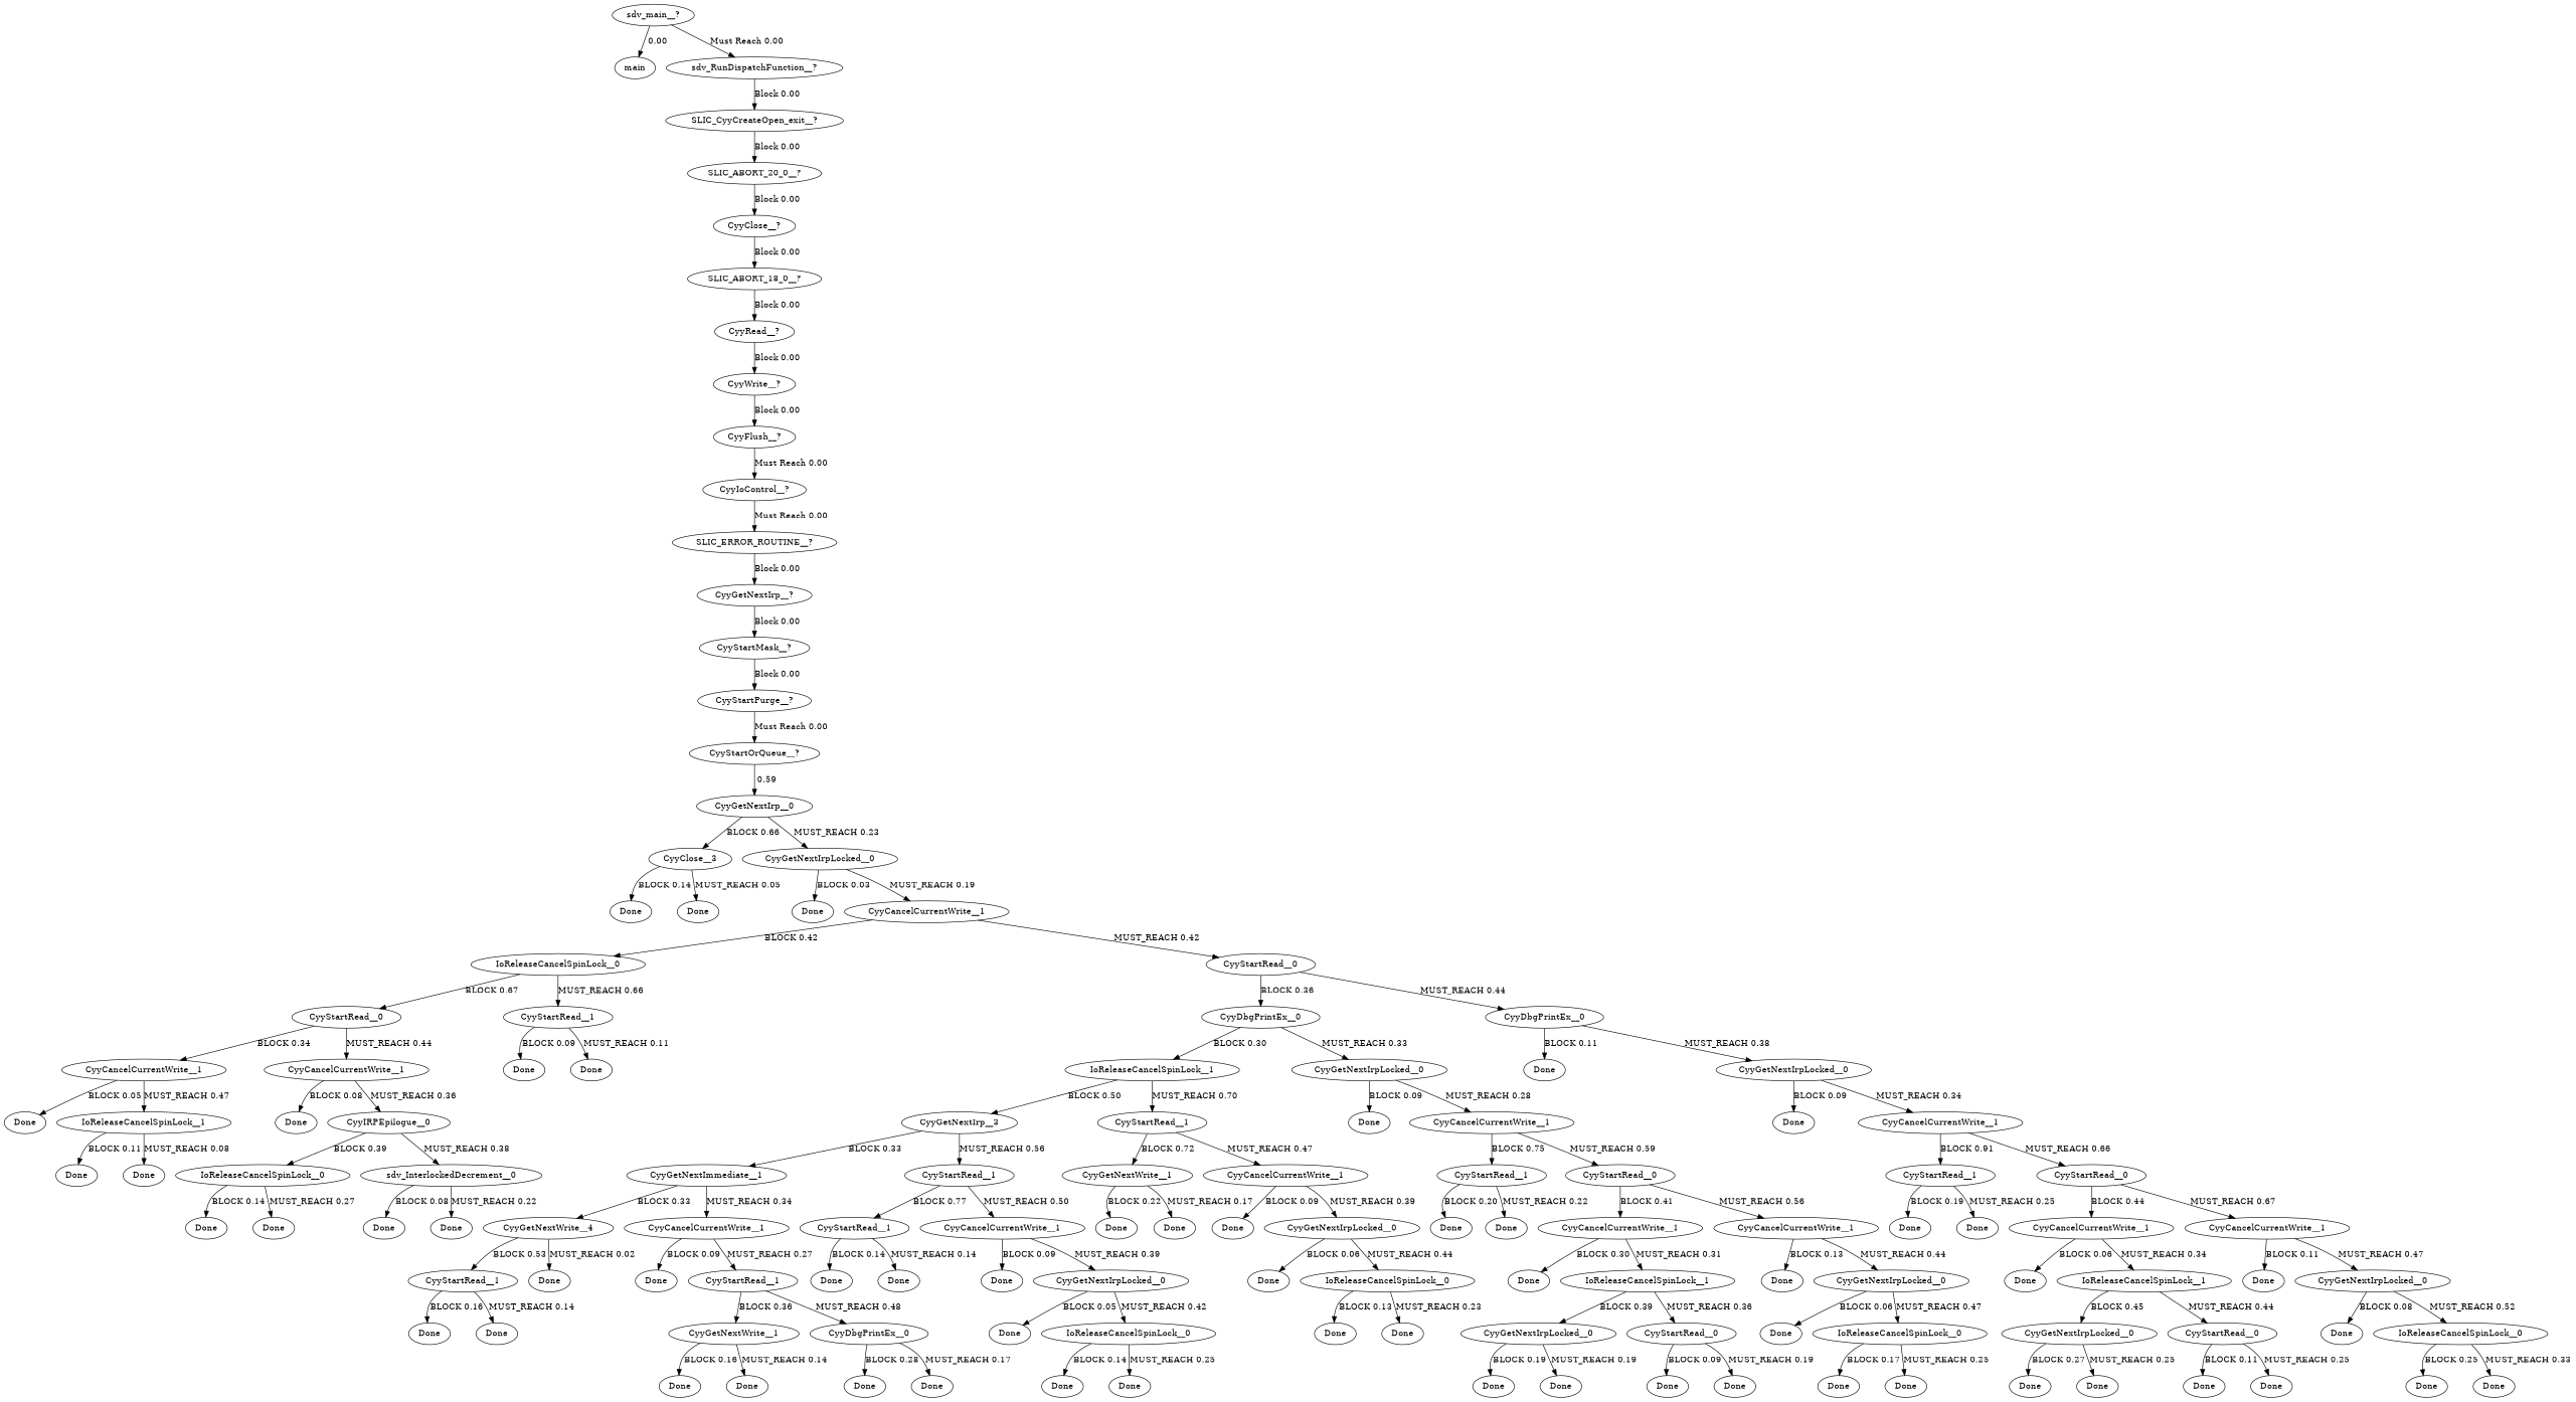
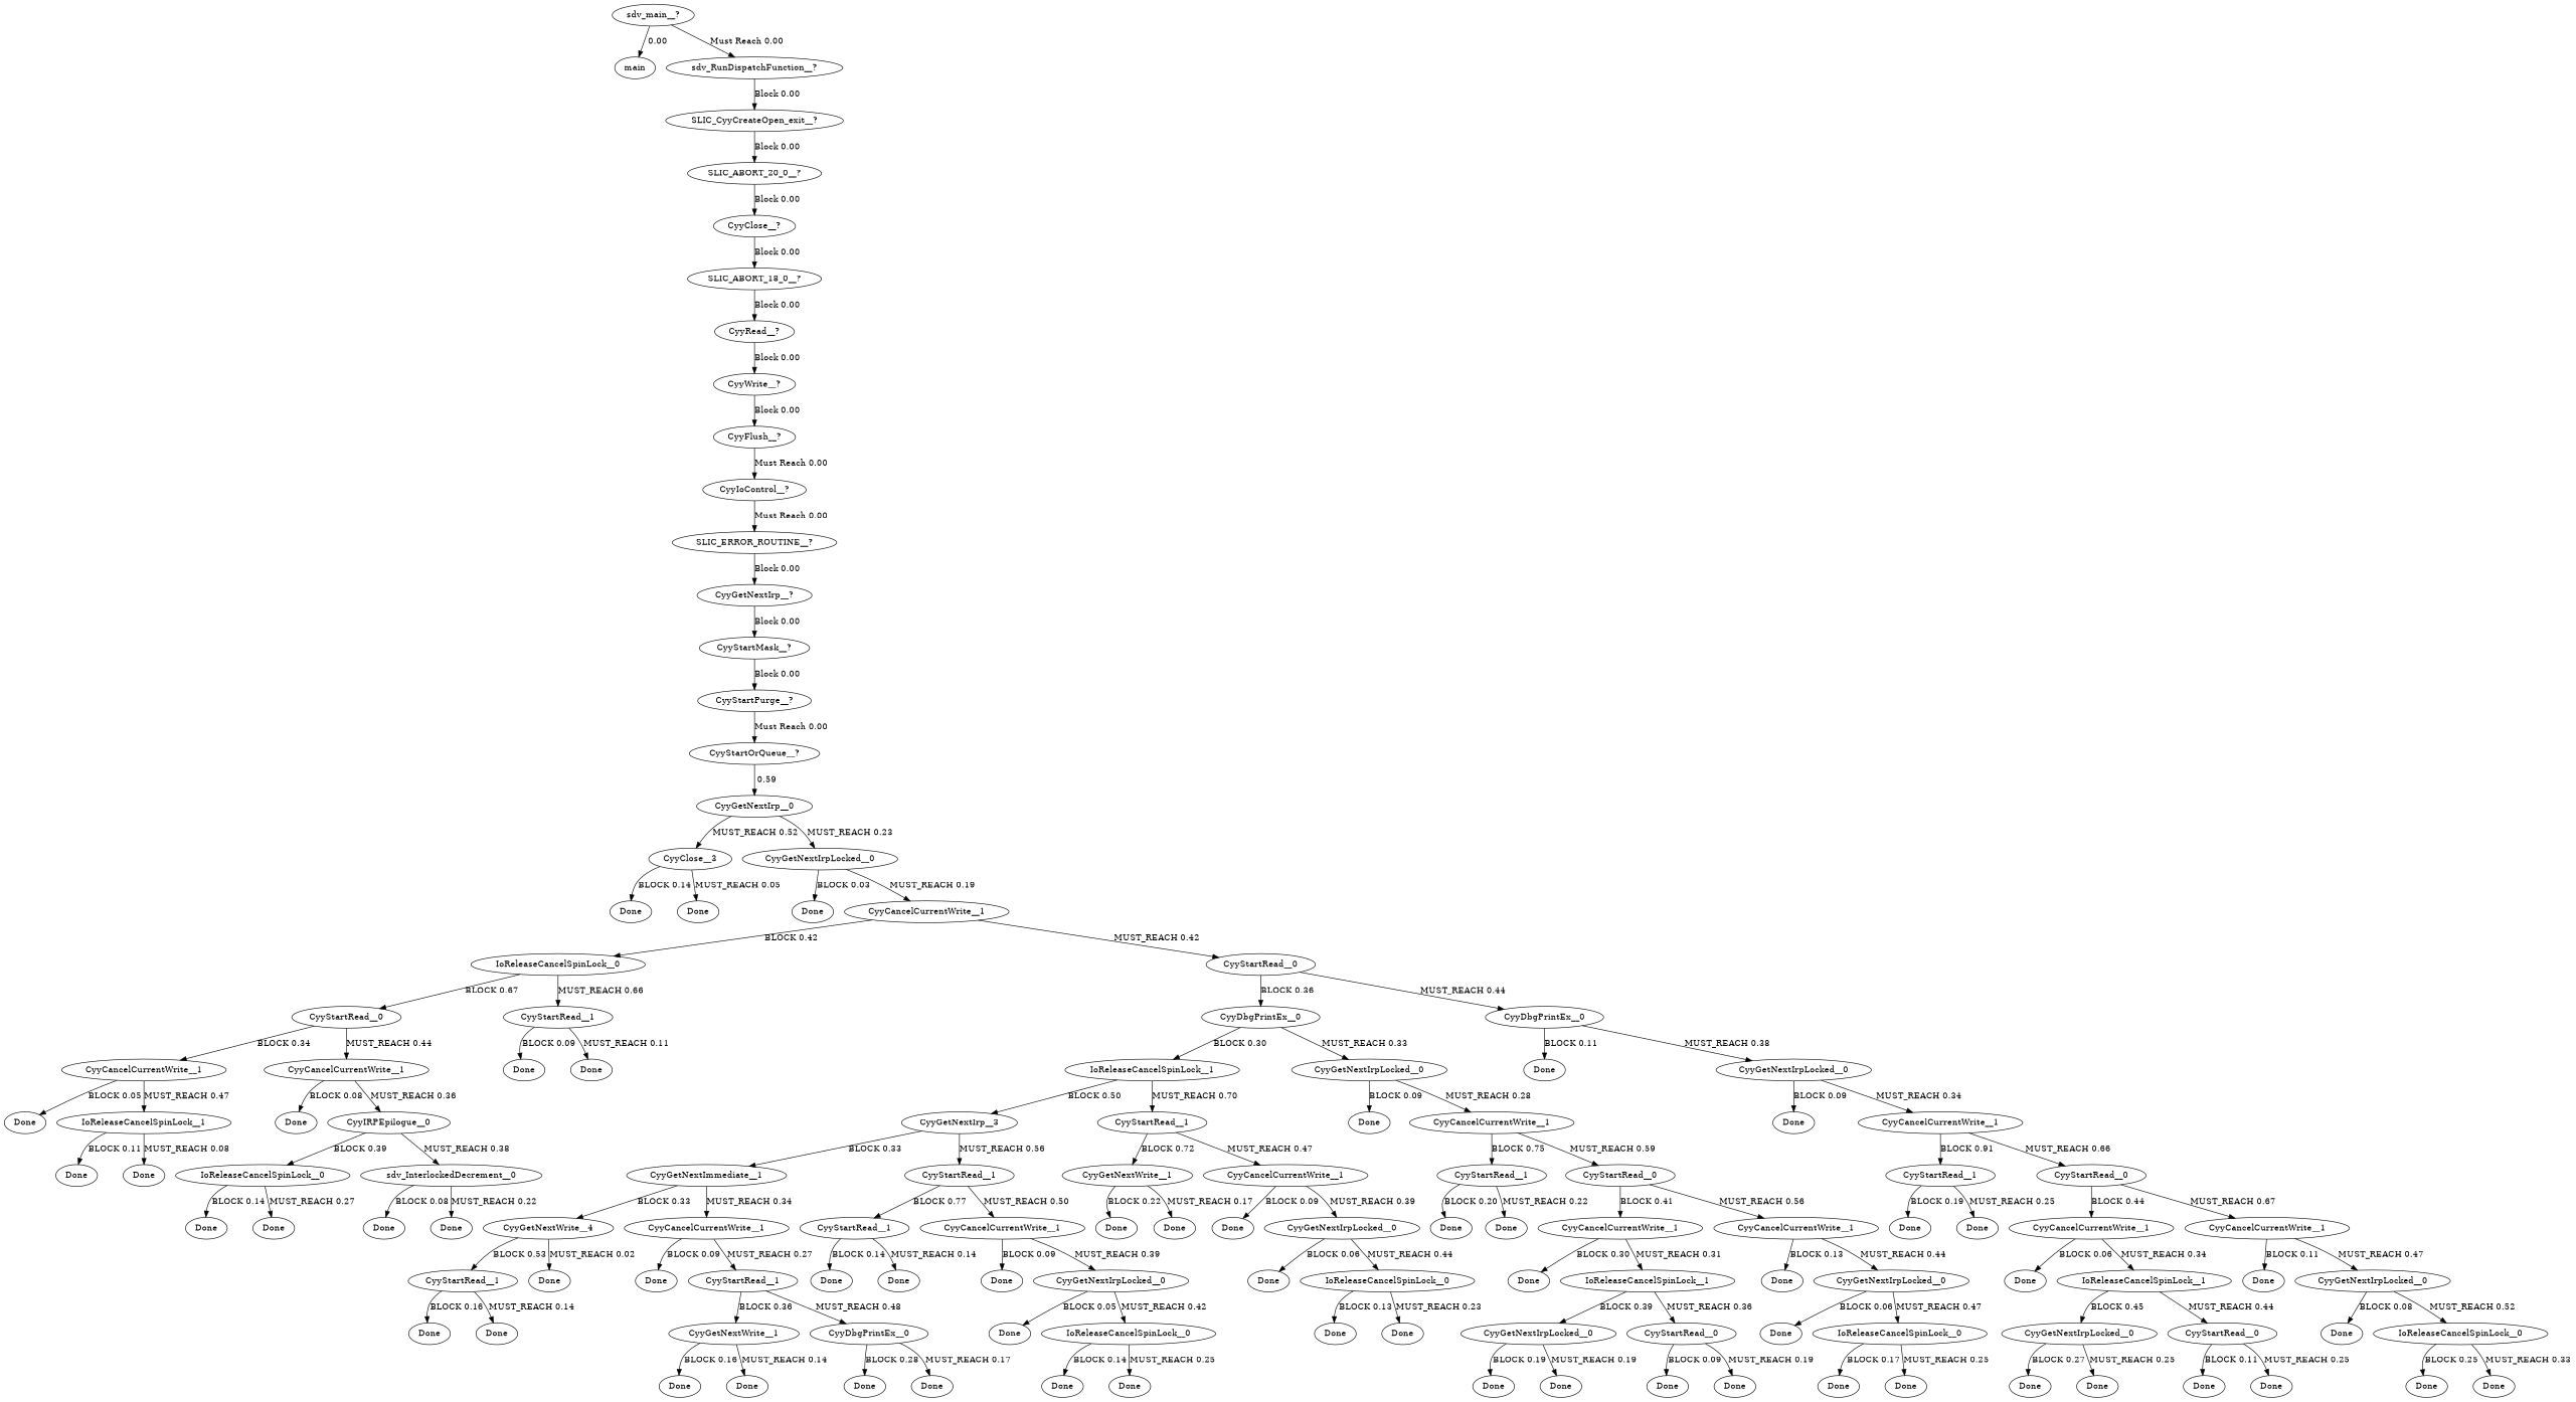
  digraph {
    n1 [label=main]
    n2 [label="sdv_main__?"]
    n3 [label="sdv_RunDispatchFunction__?"]
    n4 [label="SLIC_CyyCreateOpen_exit__?"]
    n5 [label="SLIC_ABORT_20_0__?"]
    n6 [label="CyyClose__?"]
    n7 [label="SLIC_ABORT_18_0__?"]
    n8 [label="CyyRead__?"]
    n9 [label="CyyWrite__?"]
    n10 [label="CyyFlush__?"]
    n11 [label="CyyIoControl__?"]
    n12 [label="SLIC_ERROR_ROUTINE__?"]
    n13 [label="CyyGetNextIrp__?"]
    n14 [label="CyyStartMask__?"]
    n15 [label="CyyStartPurge__?"]
    n16 [label="CyyStartOrQueue__?"]
    n17 [label=CyyGetNextIrp__0]
    n18 [label=CyyClose__3]
    n19 [label=CyyGetNextIrpLocked__0]
    n20 [label=Done]
    n21 [label=Done]
    n22 [label=Done]
    n23 [label=CyyCancelCurrentWrite__1]
    n24 [label=IoReleaseCancelSpinLock__0]
    n25 [label=CyyStartRead__0]
    n26 [label=CyyStartRead__0]
    n27 [label=CyyStartRead__1]
    n28 [label=CyyDbgPrintEx__0]
    n29 [label=CyyDbgPrintEx__0]
    n30 [label=CyyCancelCurrentWrite__1]
    n31 [label=CyyCancelCurrentWrite__1]
    n32 [label=Done]
    n33 [label=Done]
    n34 [label=Done]
    n35 [label=IoReleaseCancelSpinLock__1]
    n36 [label=Done]
    n37 [label=CyyIRPEpilogue__0]
    n38 [label=Done]
    n39 [label=Done]
    n40 [label=IoReleaseCancelSpinLock__0]
    n41 [label=sdv_InterlockedDecrement__0]
    n42 [label=Done]
    n43 [label=Done]
    n44 [label=Done]
    n45 [label=Done]
    n46 [label=IoReleaseCancelSpinLock__1]
    n47 [label=CyyGetNextIrpLocked__0]
    n48 [label=Done]
    n49 [label=CyyGetNextIrpLocked__0]
    n50 [label=CyyGetNextIrp__3]
    n51 [label=CyyStartRead__1]
    n52 [label=Done]
    n53 [label=CyyCancelCurrentWrite__1]
    n54 [label=CyyGetNextImmediate__1]
    n55 [label=CyyStartRead__1]
    n56 [label=CyyGetNextWrite__1]
    n57 [label=CyyCancelCurrentWrite__1]
    n58 [label=CyyGetNextWrite__4]
    n59 [label=CyyCancelCurrentWrite__1]
    n60 [label=CyyStartRead__1]
    n61 [label=CyyCancelCurrentWrite__1]
    n62 [label=CyyStartRead__1]
    n63 [label=Done]
    n64 [label=Done]
    n65 [label=CyyStartRead__1]
    n66 [label=Done]
    n67 [label=Done]
    n68 [label=CyyGetNextWrite__1]
    n69 [label=CyyDbgPrintEx__0]
    n70 [label=Done]
    n71 [label=Done]
    n72 [label=Done]
    n73 [label=Done]
    n74 [label=Done]
    n75 [label=Done]
    n76 [label=Done]
    n77 [label=CyyGetNextIrpLocked__0]
    n78 [label=Done]
    n79 [label=IoReleaseCancelSpinLock__0]
    n80 [label=Done]
    n81 [label=Done]
    n82 [label=Done]
    n83 [label=Done]
    n84 [label=Done]
    n85 [label=CyyGetNextIrpLocked__0]
    n86 [label=Done]
    n87 [label=IoReleaseCancelSpinLock__0]
    n88 [label=Done]
    n89 [label=Done]
    n90 [label=CyyStartRead__1]
    n91 [label=CyyStartRead__0]
    n92 [label=Done]
    n93 [label=Done]
    n94 [label=CyyCancelCurrentWrite__1]
    n95 [label=CyyCancelCurrentWrite__1]
    n96 [label=Done]
    n97 [label=IoReleaseCancelSpinLock__1]
    n98 [label=Done]
    n99 [label=CyyGetNextIrpLocked__0]
    n100 [label=CyyGetNextIrpLocked__0]
    n101 [label=CyyStartRead__0]
    n102 [label=Done]
    n103 [label=Done]
    n104 [label=Done]
    n105 [label=Done]
    n106 [label=Done]
    n107 [label=IoReleaseCancelSpinLock__0]
    n108 [label=Done]
    n109 [label=Done]
    n110 [label=Done]
    n111 [label=CyyCancelCurrentWrite__1]
    n112 [label=CyyStartRead__1]
    n113 [label=CyyStartRead__0]
    n114 [label=Done]
    n115 [label=Done]
    n116 [label=CyyCancelCurrentWrite__1]
    n117 [label=CyyCancelCurrentWrite__1]
    n118 [label=Done]
    n119 [label=IoReleaseCancelSpinLock__1]
    n120 [label=Done]
    n121 [label=CyyGetNextIrpLocked__0]
    n122 [label=CyyGetNextIrpLocked__0]
    n123 [label=CyyStartRead__0]
    n124 [label=Done]
    n125 [label=Done]
    n126 [label=Done]
    n127 [label=Done]
    n128 [label=Done]
    n129 [label=IoReleaseCancelSpinLock__0]
    n130 [label=Done]
    n131 [label=Done]
    n2 -> n1 [label=" 0.00"]
    n2 -> n3 [label="Must Reach 0.00"]
    n3 -> n4 [label="Block 0.00"]
    n4 -> n5 [label="Block 0.00"]
    n5 -> n6 [label="Block 0.00"]
    n6 -> n7 [label="Block 0.00"]
    n7 -> n8 [label="Block 0.00"]
    n8 -> n9 [label="Block 0.00"]
    n9 -> n10 [label="Block 0.00"]
    n10 -> n11 [label="Must Reach 0.00"]
    n11 -> n12 [label="Must Reach 0.00"]
    n12 -> n13 [label="Block 0.00"]
    n13 -> n14 [label="Block 0.00"]
    n14 -> n15 [label="Block 0.00"]
    n15 -> n16 [label="Must Reach 0.00"]
    n16 -> n17 [label=" 0.59"]
-   n17 -> n18 [label="BLOCK 0.66"]
+   n17 -> n18 [label="MUST_REACH 0.52"]
    n17 -> n19 [label="MUST_REACH 0.23"]
    n18 -> n20 [label="BLOCK 0.14"]
    n18 -> n21 [label="MUST_REACH 0.05"]
    n19 -> n22 [label="BLOCK 0.03"]
    n19 -> n23 [label="MUST_REACH 0.19"]
    n23 -> n24 [label="BLOCK 0.42"]
    n23 -> n25 [label="MUST_REACH 0.42"]
    n24 -> n26 [label="BLOCK 0.67"]
    n24 -> n27 [label="MUST_REACH 0.66"]
    n25 -> n28 [label="BLOCK 0.36"]
    n25 -> n29 [label="MUST_REACH 0.44"]
    n26 -> n30 [label="BLOCK 0.34"]
    n26 -> n31 [label="MUST_REACH 0.44"]
    n27 -> n32 [label="BLOCK 0.09"]
    n27 -> n33 [label="MUST_REACH 0.11"]
    n28 -> n46 [label="BLOCK 0.30"]
    n28 -> n47 [label="MUST_REACH 0.33"]
    n29 -> n48 [label="BLOCK 0.11"]
    n29 -> n49 [label="MUST_REACH 0.38"]
    n30 -> n34 [label="BLOCK 0.05"]
    n30 -> n35 [label="MUST_REACH 0.47"]
    n31 -> n36 [label="BLOCK 0.08"]
    n31 -> n37 [label="MUST_REACH 0.36"]
    n35 -> n38 [label="BLOCK 0.11"]
    n35 -> n39 [label="MUST_REACH 0.08"]
    n37 -> n40 [label="BLOCK 0.39"]
    n37 -> n41 [label="MUST_REACH 0.38"]
    n40 -> n42 [label="BLOCK 0.14"]
    n40 -> n43 [label="MUST_REACH 0.27"]
    n41 -> n44 [label="BLOCK 0.08"]
    n41 -> n45 [label="MUST_REACH 0.22"]
    n46 -> n50 [label="BLOCK 0.50"]
    n46 -> n51 [label="MUST_REACH 0.70"]
    n47 -> n52 [label="BLOCK 0.09"]
    n47 -> n53 [label="MUST_REACH 0.28"]
    n49 -> n110 [label="BLOCK 0.09"]
    n49 -> n111 [label="MUST_REACH 0.34"]
    n50 -> n54 [label="BLOCK 0.33"]
    n50 -> n55 [label="MUST_REACH 0.56"]
    n51 -> n56 [label="BLOCK 0.72"]
    n51 -> n57 [label="MUST_REACH 0.47"]
    n53 -> n90 [label="BLOCK 0.75"]
    n53 -> n91 [label="MUST_REACH 0.59"]
    n54 -> n58 [label="BLOCK 0.33"]
    n54 -> n59 [label="MUST_REACH 0.34"]
    n55 -> n60 [label="BLOCK 0.77"]
    n55 -> n61 [label="MUST_REACH 0.50"]
    n56 -> n82 [label="BLOCK 0.22"]
    n56 -> n83 [label="MUST_REACH 0.17"]
    n57 -> n84 [label="BLOCK 0.09"]
    n57 -> n85 [label="MUST_REACH 0.39"]
    n58 -> n62 [label="BLOCK 0.53"]
    n58 -> n63 [label="MUST_REACH 0.02"]
    n59 -> n64 [label="BLOCK 0.09"]
    n59 -> n65 [label="MUST_REACH 0.27"]
    n60 -> n74 [label="BLOCK 0.14"]
    n60 -> n75 [label="MUST_REACH 0.14"]
    n61 -> n76 [label="BLOCK 0.09"]
    n61 -> n77 [label="MUST_REACH 0.39"]
    n62 -> n66 [label="BLOCK 0.16"]
    n62 -> n67 [label="MUST_REACH 0.14"]
    n65 -> n68 [label="BLOCK 0.36"]
    n65 -> n69 [label="MUST_REACH 0.48"]
    n68 -> n70 [label="BLOCK 0.16"]
    n68 -> n71 [label="MUST_REACH 0.14"]
    n69 -> n72 [label="BLOCK 0.28"]
    n69 -> n73 [label="MUST_REACH 0.17"]
    n77 -> n78 [label="BLOCK 0.05"]
    n77 -> n79 [label="MUST_REACH 0.42"]
    n79 -> n80 [label="BLOCK 0.14"]
    n79 -> n81 [label="MUST_REACH 0.25"]
    n85 -> n86 [label="BLOCK 0.06"]
    n85 -> n87 [label="MUST_REACH 0.44"]
    n87 -> n88 [label="BLOCK 0.13"]
    n87 -> n89 [label="MUST_REACH 0.23"]
    n90 -> n92 [label="BLOCK 0.20"]
    n90 -> n93 [label="MUST_REACH 0.22"]
    n91 -> n94 [label="BLOCK 0.41"]
    n91 -> n95 [label="MUST_REACH 0.56"]
    n94 -> n96 [label="BLOCK 0.30"]
    n94 -> n97 [label="MUST_REACH 0.31"]
    n95 -> n98 [label="BLOCK 0.13"]
    n95 -> n99 [label="MUST_REACH 0.44"]
    n97 -> n100 [label="BLOCK 0.39"]
    n97 -> n101 [label="MUST_REACH 0.36"]
    n99 -> n106 [label="BLOCK 0.06"]
    n99 -> n107 [label="MUST_REACH 0.47"]
    n100 -> n102 [label="BLOCK 0.19"]
    n100 -> n103 [label="MUST_REACH 0.19"]
    n101 -> n104 [label="BLOCK 0.09"]
    n101 -> n105 [label="MUST_REACH 0.19"]
    n107 -> n108 [label="BLOCK 0.17"]
    n107 -> n109 [label="MUST_REACH 0.25"]
    n111 -> n112 [label="BLOCK 0.91"]
    n111 -> n113 [label="MUST_REACH 0.66"]
    n112 -> n114 [label="BLOCK 0.19"]
    n112 -> n115 [label="MUST_REACH 0.25"]
    n113 -> n116 [label="BLOCK 0.44"]
    n113 -> n117 [label="MUST_REACH 0.67"]
    n116 -> n118 [label="BLOCK 0.06"]
    n116 -> n119 [label="MUST_REACH 0.34"]
    n117 -> n120 [label="BLOCK 0.11"]
    n117 -> n121 [label="MUST_REACH 0.47"]
    n119 -> n122 [label="BLOCK 0.45"]
    n119 -> n123 [label="MUST_REACH 0.44"]
    n121 -> n128 [label="BLOCK 0.08"]
    n121 -> n129 [label="MUST_REACH 0.52"]
    n122 -> n124 [label="BLOCK 0.27"]
    n122 -> n125 [label="MUST_REACH 0.25"]
    n123 -> n126 [label="BLOCK 0.11"]
    n123 -> n127 [label="MUST_REACH 0.25"]
    n129 -> n130 [label="BLOCK 0.25"]
    n129 -> n131 [label="MUST_REACH 0.33"]
  }
